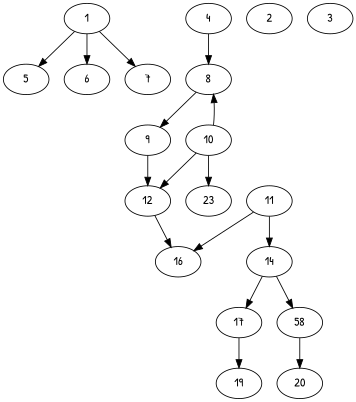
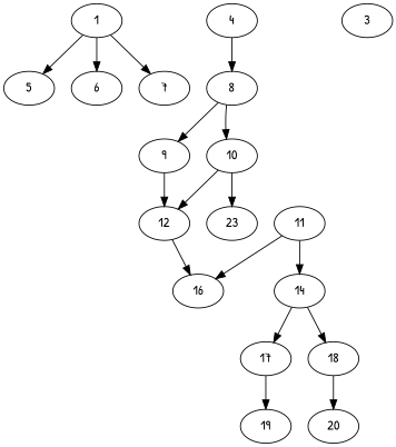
  digraph {
    fontname="Patrick Hand"
    node [alpha=0.05 fontname="Patrick Hand"]
    edge [fontname="Patrick Hand"]
    1 [alpha=0.02 expect_size=42341376]
    5 [expect_size=40228864]
    6 [alpha=0.03 expect_size=17788928]
    7 [expect_size=20876288]
    4 [alpha=0.11 expect_size=40518656]
    8 [alpha=0.18 expect_size=49981440]
    9 [alpha=0.02 expect_size=45894656]
    10 [alpha=0.09 expect_size=34446336]
-   2 [alpha=0.12 expect_size=10848256]
    3 [alpha=0.09 expect_size=12393472]
    12 [alpha=0.11 expect_size=12337152]
    n12 [alpha=0.18 expect_size=40955904 label=23]
    16 [expect_size=6767616]
    11 [alpha=0.03 expect_size=7127040]
    14 [alpha=0.00 expect_size=16031744]
    17 [alpha=0.14 expect_size=14019584]
-   18 [alpha=0.15 expect_size=25528320 label=58]
+   18 [alpha=0.15 expect_size=25528320]
    19 [alpha=0.16 expect_size=20230144]
    20 [alpha=0.11 expect_size=25027584]
    1 -> 5
    1 -> 6
    1 -> 7
    4 -> 8
    8 -> 9
-   10 -> 8
+   8 -> 10
    9 -> 12
    10 -> 12
    10 -> n12
    12 -> 16
    11 -> 16
    11 -> 14
    14 -> 17
    14 -> 18
    17 -> 19
    18 -> 20
  }
